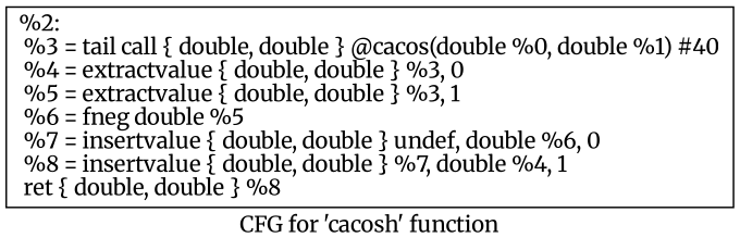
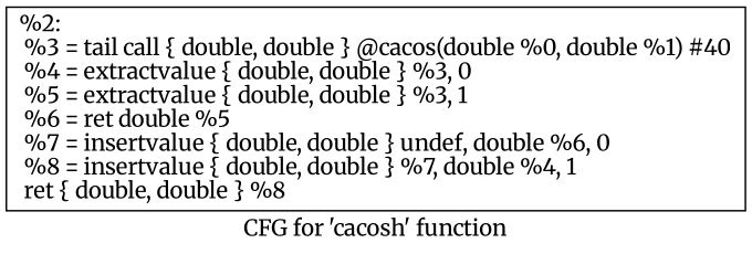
  digraph {
    label="CFG for 'cacosh' function"
    fontname=Merriweather
-   n1 [label="{%2:\l  %3 = tail call \{ double, double \} @cacos(double %0, double %1) #40\l  %4 = extractvalue \{ double, double \} %3, 0\l  %5 = extractvalue \{ double, double \} %3, 1\l  %6 = fneg double %5\l  %7 = insertvalue \{ double, double \} undef, double %6, 0\l  %8 = insertvalue \{ double, double \} %7, double %4, 1\l  ret \{ double, double \} %8\l}" shape=record fontname=Merriweather]
+   n1 [label="{%2:\l  %3 = tail call \{ double, double \} @cacos(double %0, double %1) #40\l  %4 = extractvalue \{ double, double \} %3, 0\l  %5 = extractvalue \{ double, double \} %3, 1\l  %6 = ret double %5\l  %7 = insertvalue \{ double, double \} undef, double %6, 0\l  %8 = insertvalue \{ double, double \} %7, double %4, 1\l  ret \{ double, double \} %8\l}" shape=record fontname=Merriweather]
  }
